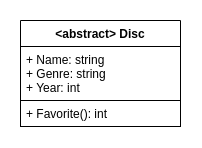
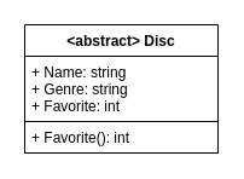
  <mxCell id="0" />
  <mxCell id="1" parent="0" />
  <mxCell id="2" value="&lt;abstract&gt; Disc" style="swimlane;fontStyle=1;align=center;verticalAlign=top;childLayout=stackLayout;horizontal=1;startSize=26;horizontalStack=0;resizeParent=1;resizeParentMax=0;resizeLast=0;collapsible=1;marginBottom=0;fillColor=none;fontColor=#000000;strokeColor=#000000;" vertex="1" parent="1"><mxGeometry x="20" y="20" width="160" height="106" as="geometry" /></mxCell>
- <mxCell id="3" value="+ Name: string&#10;+ Genre: string&#10;+ Year: int" style="text;align=left;verticalAlign=top;spacingLeft=4;spacingRight=4;overflow=hidden;rotatable=0;points=[[0,0.5],[1,0.5]];portConstraint=eastwest;fontColor=#000000;strokeColor=#000000;" vertex="1" parent="2"><mxGeometry y="26" width="160" height="54" as="geometry" /></mxCell>
+ <mxCell id="3" value="+ Name: string&#10;+ Genre: string&#10;+ Favorite: int" style="text;align=left;verticalAlign=top;spacingLeft=4;spacingRight=4;overflow=hidden;rotatable=0;points=[[0,0.5],[1,0.5]];portConstraint=eastwest;fontColor=#000000;strokeColor=#000000;" vertex="1" parent="2"><mxGeometry y="26" width="160" height="54" as="geometry" /></mxCell>
  <mxCell id="4" value="+ Favorite(): int" style="text;align=left;verticalAlign=top;spacingLeft=4;spacingRight=4;overflow=hidden;rotatable=0;points=[[0,0.5],[1,0.5]];portConstraint=eastwest;fontColor=#000000;strokeColor=#000000;" vertex="1" parent="2"><mxGeometry y="80" width="160" height="26" as="geometry" /></mxCell>
